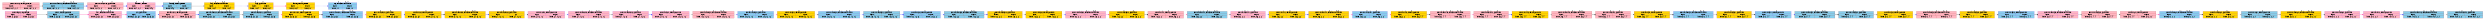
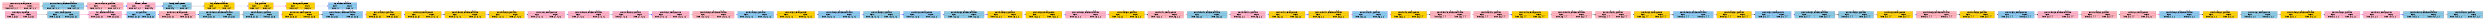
  digraph {
    concentrate=True
    rankdir=LR
    node [color=purple fillcolor=lightpink shape=record style=filled]
    edge [arrowhead=dot color=blue style=bold]
    n1 [height=0.70278 label="conv1_input: InputLayer\n|{input:|output:}|{{(None, 3, 32, 32)}|{(None, 3, 32, 32)}}" width=4.4846]
    n2 [color=brown fillcolor=skyblue height=0.70278 label="conv1: TernaryConv2D\n|{input:|output:}|{{(None, 3, 32, 32)}|{(None, 32, 32, 32)}}" width=4.4954]
    n3 [height=0.70278 label="bn1: BatchNormalization\n|{input:|output:}|{{(None, 32, 32, 32)}|{(None, 32, 32, 32)}}" width=4.6142]
    n4 [fillcolor=skyblue height=0.70278 label="act1: Activation\n|{input:|output:}|{{(None, 32, 32, 32)}|{(None, 32, 32, 32)}}" width=3.8906]
    n5 [color=brown height=0.70278 label="conv_dw_2_1: TernaryConv2D\n|{input:|output:}|{{(None, 32, 32, 32)}|{(None, 32, 32, 32)}}" width=5.1218]
    n6 [color=brown fillcolor=skyblue height=0.70278 label="conv_dw_bn_2_1: BatchNormalization\n|{input:|output:}|{{(None, 32, 32, 32)}|{(None, 32, 32, 32)}}" width=5.7159]
    n7 [color=brown fillcolor=skyblue height=0.70278 label="conv_dw_act_2_1: Activation\n|{input:|output:}|{{(None, 32, 32, 32)}|{(None, 32, 32, 32)}}" width=4.9923]
    n8 [color=brown fillcolor=gold height=0.70278 label="conv_1x1_2_1: TernaryConv2D\n|{input:|output:}|{{(None, 32, 32, 32)}|{(None, 32, 32, 32)}}" width=5.1759]
    n9 [fillcolor=skyblue height=0.70278 label="conv1x1_bn_2_1: BatchNormalization\n|{input:|output:}|{{(None, 32, 32, 32)}|{(None, 32, 32, 32)}}" width=5.6728]
    n10 [fillcolor=gold height=0.70278 label="conv1x1_act_2_1: Activation\n|{input:|output:}|{{(None, 32, 32, 32)}|{(None, 32, 32, 32)}}" width=4.9491]
    n11 [fillcolor=gold height=0.70278 label="conv_dw_2_2: TernaryConv2D\n|{input:|output:}|{{(None, 32, 32, 32)}|{(None, 64, 16, 16)}}" width=5.1218]
    n12 [fillcolor=gold height=0.70278 label="conv_dw_bn_2_2: BatchNormalization\n|{input:|output:}|{{(None, 64, 16, 16)}|{(None, 64, 16, 16)}}" width=5.7159]
-   n13 [fillcolor=gold height=0.70278 label="conv_dw_act_2_2: Activation\n|{input:|act:}|{{(None, 64, 16, 16)}|{(None, 64, 16, 16)}}" width=4.9923]
+   n13 [fillcolor=gold height=0.70278 label="conv_dw_act_2_2: Activation\n|{input:|output:}|{{(None, 64, 16, 16)}|{(None, 64, 16, 16)}}" width=4.9923]
    n14 [height=0.70278 label="conv_1x1_2_2: TernaryConv2D\n|{input:|output:}|{{(None, 64, 16, 16)}|{(None, 64, 16, 16)}}" width=5.1759]
    n15 [height=0.70278 label="conv_1x1_bn_2_2: BatchNormalization\n|{input:|output:}|{{(None, 64, 16, 16)}|{(None, 64, 16, 16)}}" width=5.77]
    n16 [height=0.70278 label="conv_1x1_act_2_2: Activation\n|{input:|output:}|{{(None, 64, 16, 16)}|{(None, 64, 16, 16)}}" width=5.0464]
    n17 [height=0.70278 label="conv_dw_3_1: TernaryConv2D\n|{input:|output:}|{{(None, 64, 16, 16)}|{(None, 128, 16, 16)}}" width=5.2191]
    n18 [color=brown height=0.70278 label="conv_dw_bn_3_1: BatchNormalization\n|{input:|output:}|{{(None, 128, 16, 16)}|{(None, 128, 16, 16)}}" width=5.8131]
    n19 [fillcolor=skyblue height=0.70278 label="conv_dw_act_3_1: Activation\n|{input:|output:}|{{(None, 128, 16, 16)}|{(None, 128, 16, 16)}}" width=5.0895]
    n20 [color=brown fillcolor=gold height=0.70278 label="conv_1x1_3_1: TernaryConv2D\n|{input:|output:}|{{(None, 128, 16, 16)}|{(None, 128, 16, 16)}}" width=5.2731]
    n21 [fillcolor=skyblue height=0.70278 label="conv_1x1_bn_3_1: BatchNormalization\n|{input:|output:}|{{(None, 128, 16, 16)}|{(None, 128, 16, 16)}}" width=5.8672]
    n22 [color=brown fillcolor=skyblue height=0.70278 label="conv_1x1_act_3_1: Activation\n|{input:|output:}|{{(None, 128, 16, 16)}|{(None, 128, 16, 16)}}" width=5.1436]
    n23 [fillcolor=skyblue height=0.70278 label="conv_dw_3_2: TernaryConv2D\n|{input:|output:}|{{(None, 128, 16, 16)}|{(None, 128, 8, 8)}}" width=5.2191]
    n24 [color=brown fillcolor=skyblue height=0.70278 label="conv_dw_bn_3_2: BatchNormalization\n|{input:|output:}|{{(None, 128, 8, 8)}|{(None, 128, 8, 8)}}" width=5.6187]
-   n25 [fillcolor=gold height=0.70278 label="conv_dw_act_3_2: Activation\n|{flatten:|output:}|{{(None, 128, 8, 8)}|{(None, 128, 8, 8)}}" width=4.8951]
+   n25 [fillcolor=gold height=0.70278 label="conv_dw_act_3_2: Activation\n|{input:|output:}|{{(None, 128, 8, 8)}|{(None, 128, 8, 8)}}" width=4.8951]
    n26 [color=brown fillcolor=gold height=0.70278 label="conv_1x1_3_2: TernaryConv2D\n|{input:|output:}|{{(None, 128, 8, 8)}|{(None, 128, 8, 8)}}" width=5.0787]
    n27 [height=0.70278 label="conv_1x1_bn_3_2: BatchNormalization\n|{input:|output:}|{{(None, 128, 8, 8)}|{(None, 128, 8, 8)}}" width=5.6728]
    n28 [color=brown fillcolor=gold height=0.70278 label="conv_1x1_act_3_2: Activation\n|{input:|output:}|{{(None, 128, 8, 8)}|{(None, 128, 8, 8)}}" width=4.9491]
    n29 [color=brown height=0.70278 label="conv_dw_4_1: TernaryConv2D\n|{input:|output:}|{{(None, 128, 8, 8)}|{(None, 256, 8, 8)}}" width=5.0246]
    n30 [color=brown fillcolor=skyblue height=0.70278 label="conv_dw_bn_4_1: BatchNormalization\n|{input:|output:}|{{(None, 256, 8, 8)}|{(None, 256, 8, 8)}}" width=5.6187]
    n31 [height=0.70278 label="conv_dw_act_4_1: Activation\n|{input:|output:}|{{(None, 256, 8, 8)}|{(None, 256, 8, 8)}}" width=4.8951]
    n32 [fillcolor=gold height=0.70278 label="conv_1x1_4_1: TernaryConv2D\n|{input:|output:}|{{(None, 256, 8, 8)}|{(None, 256, 8, 8)}}" width=5.0787]
    n33 [fillcolor=gold height=0.70278 label="conv_1x1_bn_4_1: BatchNormalization\n|{input:|output:}|{{(None, 256, 8, 8)}|{(None, 256, 8, 8)}}" width=5.6728]
    n34 [fillcolor=skyblue height=0.70278 label="conv_1x1_act_4_1: Activation\n|{input:|output:}|{{(None, 256, 8, 8)}|{(None, 256, 8, 8)}}" width=4.9491]
    n35 [color=brown fillcolor=gold height=0.70278 label="conv_dw_4_2: TernaryConv2D\n|{input:|output:}|{{(None, 256, 8, 8)}|{(None, 256, 4, 4)}}" width=5.0246]
    n36 [color=brown height=0.70278 label="conv_dw_bn_4_2: BatchNormalization\n|{input:|output:}|{{(None, 256, 4, 4)}|{(None, 256, 4, 4)}}" width=5.6187]
    n37 [color=brown height=0.70278 label="conv_dw_act_4_2: Activation\n|{input:|output:}|{{(None, 256, 4, 4)}|{(None, 256, 4, 4)}}" width=4.8951]
    n38 [color=brown fillcolor=gold height=0.70278 label="conv_1x1_4_2: TernaryConv2D\n|{input:|output:}|{{(None, 256, 4, 4)}|{(None, 256, 4, 4)}}" width=5.0787]
    n39 [color=brown height=0.70278 label="conv_1x1_bn_4_2: BatchNormalization\n|{input:|output:}|{{(None, 256, 4, 4)}|{(None, 256, 4, 4)}}" width=5.6728]
    n40 [color=brown height=0.70278 label="conv_1x1_act_4_2: Activation\n|{input:|output:}|{{(None, 256, 4, 4)}|{(None, 256, 4, 4)}}" width=4.9491]
    n41 [fillcolor=gold height=0.70278 label="conv_dw_5_1: TernaryConv2D\n|{input:|output:}|{{(None, 256, 4, 4)}|{(None, 512, 4, 4)}}" width=5.0246]
    n42 [fillcolor=skyblue height=0.70278 label="conv_dw_bn_5_1: BatchNormalization\n|{input:|output:}|{{(None, 512, 4, 4)}|{(None, 512, 4, 4)}}" width=5.6187]
    n43 [fillcolor=gold height=0.70278 label="conv_dw_act_5_1: Activation\n|{input:|output:}|{{(None, 512, 4, 4)}|{(None, 512, 4, 4)}}" width=4.8951]
    n44 [fillcolor=skyblue height=0.70278 label="conv_1x1_5_1: TernaryConv2D\n|{input:|output:}|{{(None, 512, 4, 4)}|{(None, 512, 4, 4)}}" width=5.0787]
    n45 [color=brown fillcolor=skyblue height=0.70278 label="conv_1x1_bn_5_1: BatchNormalization\n|{input:|output:}|{{(None, 512, 4, 4)}|{(None, 512, 4, 4)}}" width=5.6728]
    n46 [color=brown fillcolor=skyblue height=0.70278 label="conv_1x1_act_5_1: Activation\n|{input:|output:}|{{(None, 512, 4, 4)}|{(None, 512, 4, 4)}}" width=4.9491]
    n47 [fillcolor=gold height=0.70278 label="conv_dw_5_2: TernaryConv2D\n|{input:|output:}|{{(None, 512, 4, 4)}|{(None, 512, 4, 4)}}" width=5.0246]
    n48 [color=brown height=0.70278 label="conv_dw_bn_5_2: BatchNormalization\n|{input:|output:}|{{(None, 512, 4, 4)}|{(None, 512, 4, 4)}}" width=5.6187]
    n49 [fillcolor=gold height=0.70278 label="conv_dw_act_5_2: Activation\n|{input:|output:}|{{(None, 512, 4, 4)}|{(None, 512, 4, 4)}}" width=4.8951]
    n50 [fillcolor=skyblue height=0.70278 label="conv_1x1_5_2: TernaryConv2D\n|{input:|output:}|{{(None, 512, 4, 4)}|{(None, 512, 4, 4)}}" width=5.0787]
    n51 [height=0.70278 label="conv_1x1_bn_5_2: BatchNormalization\n|{input:|output:}|{{(None, 512, 4, 4)}|{(None, 512, 4, 4)}}" width=5.6728]
    n52 [color=brown height=0.70278 label="conv_1x1_act_5_2: Activation\n|{input:|output:}|{{(None, 512, 4, 4)}|{(None, 512, 4, 4)}}" width=4.9491]
    n53 [color=brown height=0.70278 label="conv_dw_6_1: TernaryConv2D\n|{input:|output:}|{{(None, 512, 4, 4)}|{(None, 512, 2, 2)}}" width=5.0246]
    n54 [fillcolor=skyblue height=0.70278 label="conv_dw_bn_6_1: BatchNormalization\n|{input:|output:}|{{(None, 512, 2, 2)}|{(None, 512, 2, 2)}}" width=5.6187]
    n55 [fillcolor=gold height=0.70278 label="conv_dw_act_6_1: Activation\n|{input:|output:}|{{(None, 512, 2, 2)}|{(None, 512, 2, 2)}}" width=4.8951]
    n56 [color=brown fillcolor=skyblue height=0.70278 label="conv_1x1_6_1: TernaryConv2D\n|{input:|output:}|{{(None, 512, 2, 2)}|{(None, 512, 2, 2)}}" width=5.0787]
    n57 [color=brown fillcolor=gold height=0.70278 label="conv_1x1_bn_6_1: BatchNormalization\n|{input:|output:}|{{(None, 512, 2, 2)}|{(None, 512, 2, 2)}}" width=5.6728]
    n58 [height=0.70278 label="conv_1x1_act_6_1: Activation\n|{input:|output:}|{{(None, 512, 2, 2)}|{(None, 512, 2, 2)}}" width=4.9491]
    n59 [height=0.70278 label="conv_dw_7_2: TernaryConv2D\n|{input:|output:}|{{(None, 512, 2, 2)}|{(None, 1024, 2, 2)}}" width=5.1218]
    n60 [color=brown fillcolor=skyblue height=0.70278 label="conv_dw_bn_7_2: BatchNormalization\n|{input:|output:}|{{(None, 1024, 2, 2)}|{(None, 1024, 2, 2)}}" width=5.7159]
    n61 [color=brown fillcolor=skyblue height=0.70278 label="conv_dw_act_7_2: Activation\n|{input:|output:}|{{(None, 1024, 2, 2)}|{(None, 1024, 2, 2)}}" width=4.9923]
    n62 [color=brown height=0.70278 label="conv_1x1_7_2: TernaryConv2D\n|{input:|output:}|{{(None, 1024, 2, 2)}|{(None, 1024, 2, 2)}}" width=5.1759]
    n63 [color=brown fillcolor=skyblue height=0.70278 label="conv_1x1_bn_7_2: BatchNormalization\n|{input:|output:}|{{(None, 1024, 2, 2)}|{(None, 1024, 2, 2)}}" width=5.77]
    n64 [color=brown height=0.70278 label="conv_1x1_act_7_2: Activation\n|{input:|output:}|{{(None, 1024, 2, 2)}|{(None, 1024, 2, 2)}}" width=5.0464]
    n65 [height=0.70278 label="flatten_1: Flatten\n|{input:|output:}|{{(None, 1024, 2, 2)}|{(None, 4096)}}" width=3.9771]
    n66 [color=brown fillcolor=skyblue height=0.70278 label="dense5: TernaryDense\n|{input:|output:}|{{(None, 4096)}|{(None, 1024)}}" width=3.9981]
    n67 [color=brown fillcolor=gold height=0.70278 label="bn5: BatchNormalization\n|{input:|output:}|{{(None, 1024)}|{(None, 1024)}}" width=4.2253]
    n68 [fillcolor=gold height=0.70278 label="act5: Activation\n|{input:|output:}|{{(None, 1024)}|{(None, 1024)}}" width=3.5017]
    n69 [color=brown fillcolor=gold height=0.70278 label="dense6: TernaryDense\n|{input:|output:}|{{(None, 1024)}|{(None, 10)}}" width=3.9981]
    n70 [fillcolor=skyblue height=0.70278 label="bn6: BatchNormalization\n|{input:|output:}|{{(None, 10)}|{(None, 10)}}" width=4.0309]
    n1 -> n2 [arrowhead=normal color=gray40]
    n2 -> n3 [arrowhead=normal color=deeppink]
    n3 -> n4 [arrowhead=normal color=deeppink]
    n4 -> n5 [arrowhead=normal style=dashed]
    n5 -> n6 [arrowhead=normal]
    n6 -> n7 [color=gray40]
    n7 -> n8 [color=deeppink style=dashed]
    n8 -> n9 [color=black]
    n9 -> n10 [color=deeppink style=dashed]
    n10 -> n11 [style=dashed]
    n11 -> n12 [arrowhead=normal color=black]
    n12 -> n13 [arrowhead=normal]
    n13 -> n14 [color=black style=dashed]
    n14 -> n15 [arrowhead=normal style=dashed]
    n15 -> n16 [arrowhead=normal color=gray40]
    n16 -> n17
    n17 -> n18 [arrowhead=normal color=gray40 style=dashed]
    n18 -> n19 [arrowhead=normal style=dashed]
    n19 -> n20 [color=deeppink style=dashed]
    n20 -> n21 [color=black style=dashed]
    n21 -> n22 [style=dashed]
    n22 -> n23
    n23 -> n24 [style=dashed]
    n24 -> n25 [arrowhead=normal]
    n25 -> n26 [arrowhead=normal color=black style=dashed]
    n26 -> n27 [style=dashed]
    n27 -> n28 [arrowhead=normal color=deeppink]
    n28 -> n29 [color=black]
    n29 -> n30 [arrowhead=normal color=deeppink style=dashed]
    n30 -> n31 [arrowhead=normal color=black style=dashed]
    n31 -> n32 [arrowhead=normal style=dashed]
    n32 -> n33 [arrowhead=normal]
    n33 -> n34 [color=deeppink style=dashed]
    n34 -> n35 [color=deeppink style=dashed]
    n35 -> n36 [arrowhead=normal color=black]
    n36 -> n37 [arrowhead=normal color=deeppink style=dashed]
    n37 -> n38
    n38 -> n39 [color=gray40 style=dashed]
    n39 -> n40 [color=black]
    n40 -> n41 [arrowhead=normal color=black style=dashed]
    n41 -> n42 [color=black]
    n42 -> n43 [color=gray40]
    n43 -> n44 [arrowhead=normal color=black]
    n44 -> n45 [style=dashed]
    n45 -> n46 [color=black]
    n46 -> n47 [color=gray40]
    n47 -> n48 [style=dashed]
    n48 -> n49 [color=black]
    n49 -> n50 [color=black style=dashed]
    n50 -> n51 [color=black]
    n51 -> n52 [color=gray40]
    n52 -> n53 [arrowhead=normal color=black style=dashed]
    n53 -> n54 [arrowhead=normal color=deeppink]
    n54 -> n55 [arrowhead=normal color=black]
    n55 -> n56 [color=gray40 style=dashed]
    n56 -> n57 [arrowhead=normal color=gray40]
    n57 -> n58 [color=black style=dashed]
    n58 -> n59 [arrowhead=normal color=deeppink]
    n59 -> n60
    n60 -> n61 [arrowhead=normal color=gray40 style=dashed]
    n62 -> n63 [color=gray40]
    n63 -> n64 [arrowhead=normal]
    n64 -> n65
    n65 -> n66
    n66 -> n67 [color=gray40]
    n67 -> n68 [arrowhead=normal style=dashed]
    n68 -> n69 [arrowhead=normal color=deeppink]
    n69 -> n70 [arrowhead=normal style=dashed]
  }
